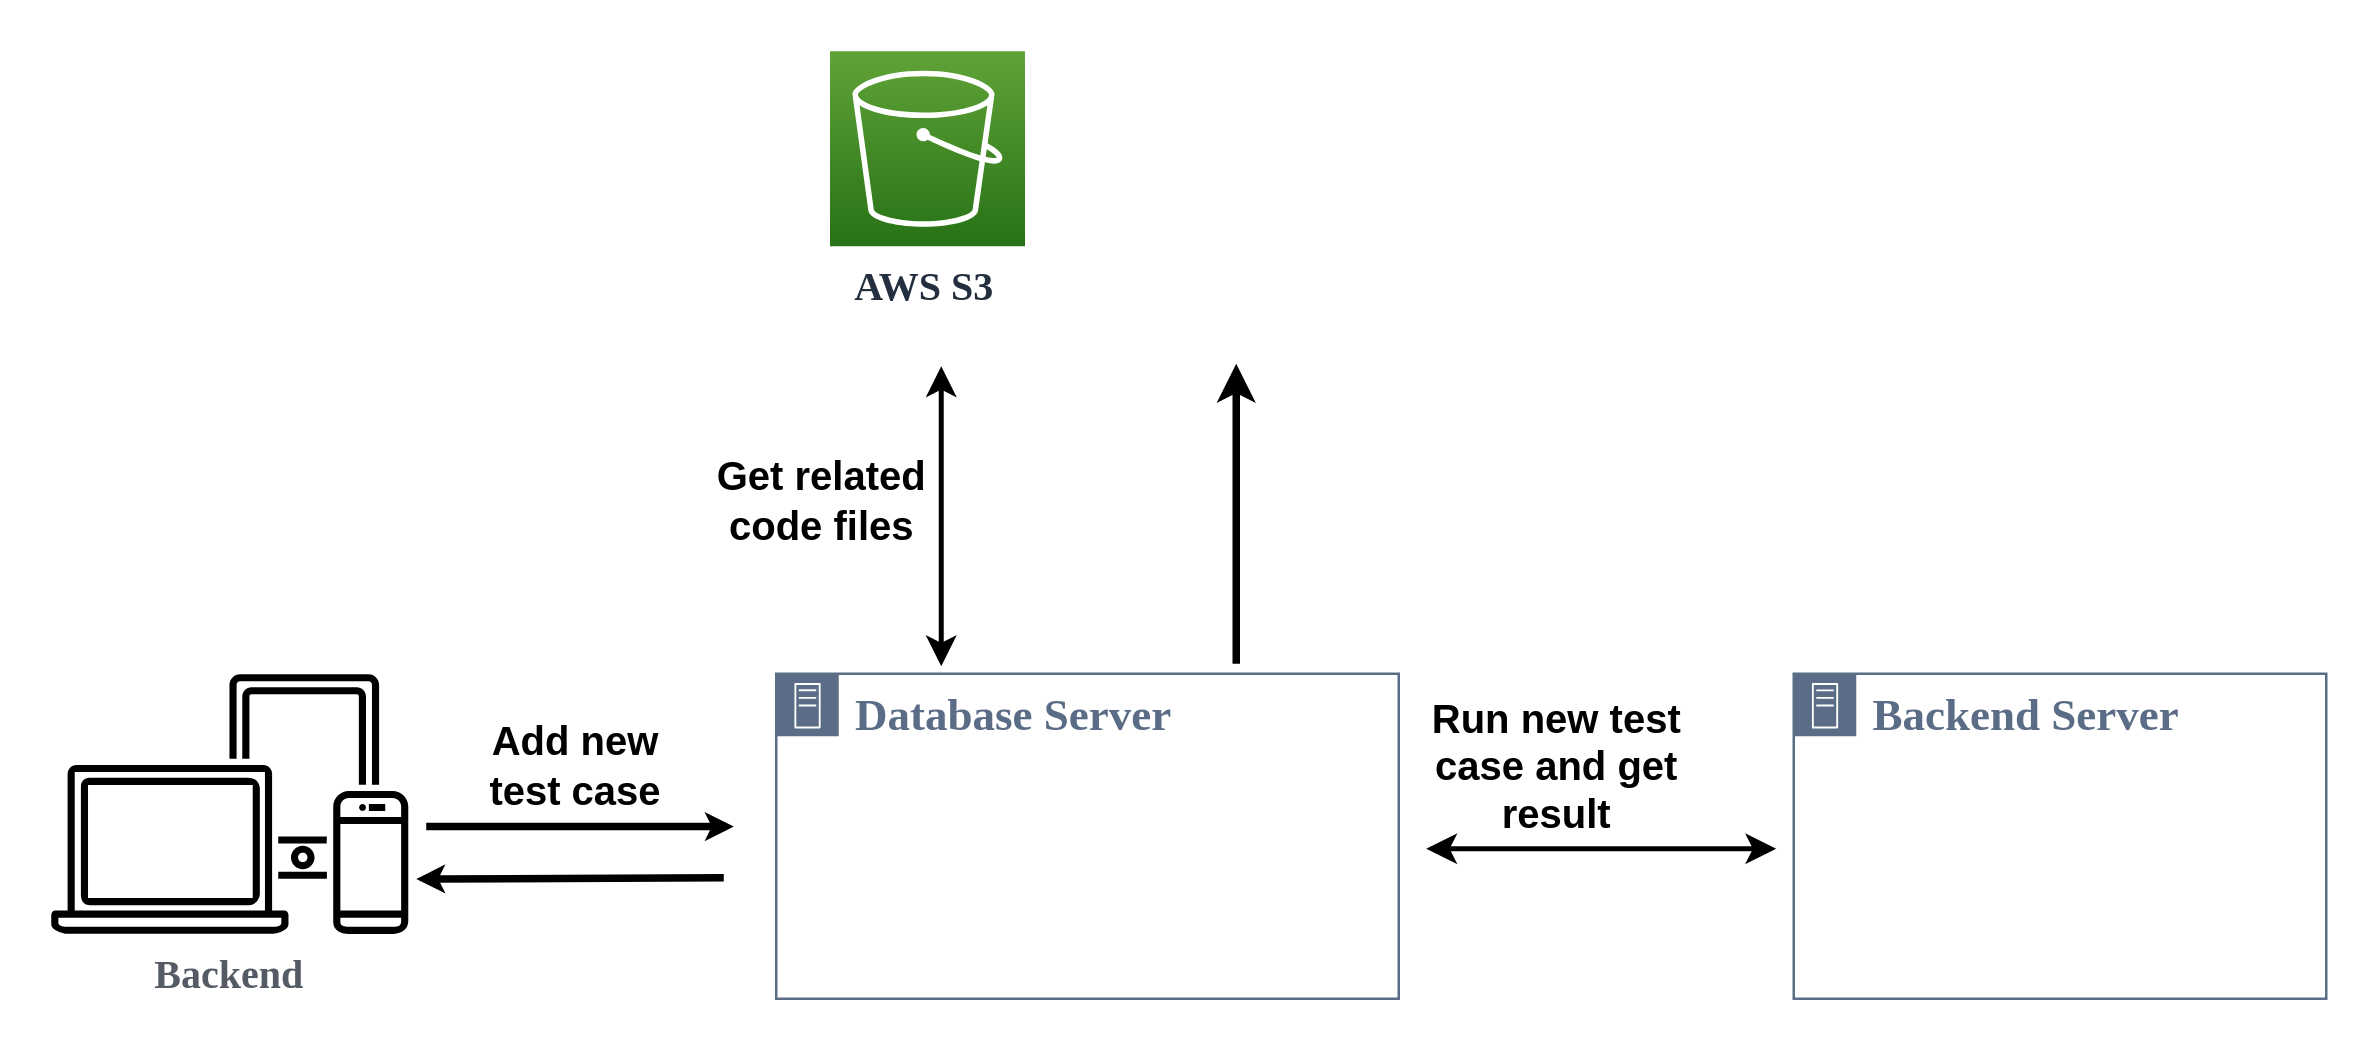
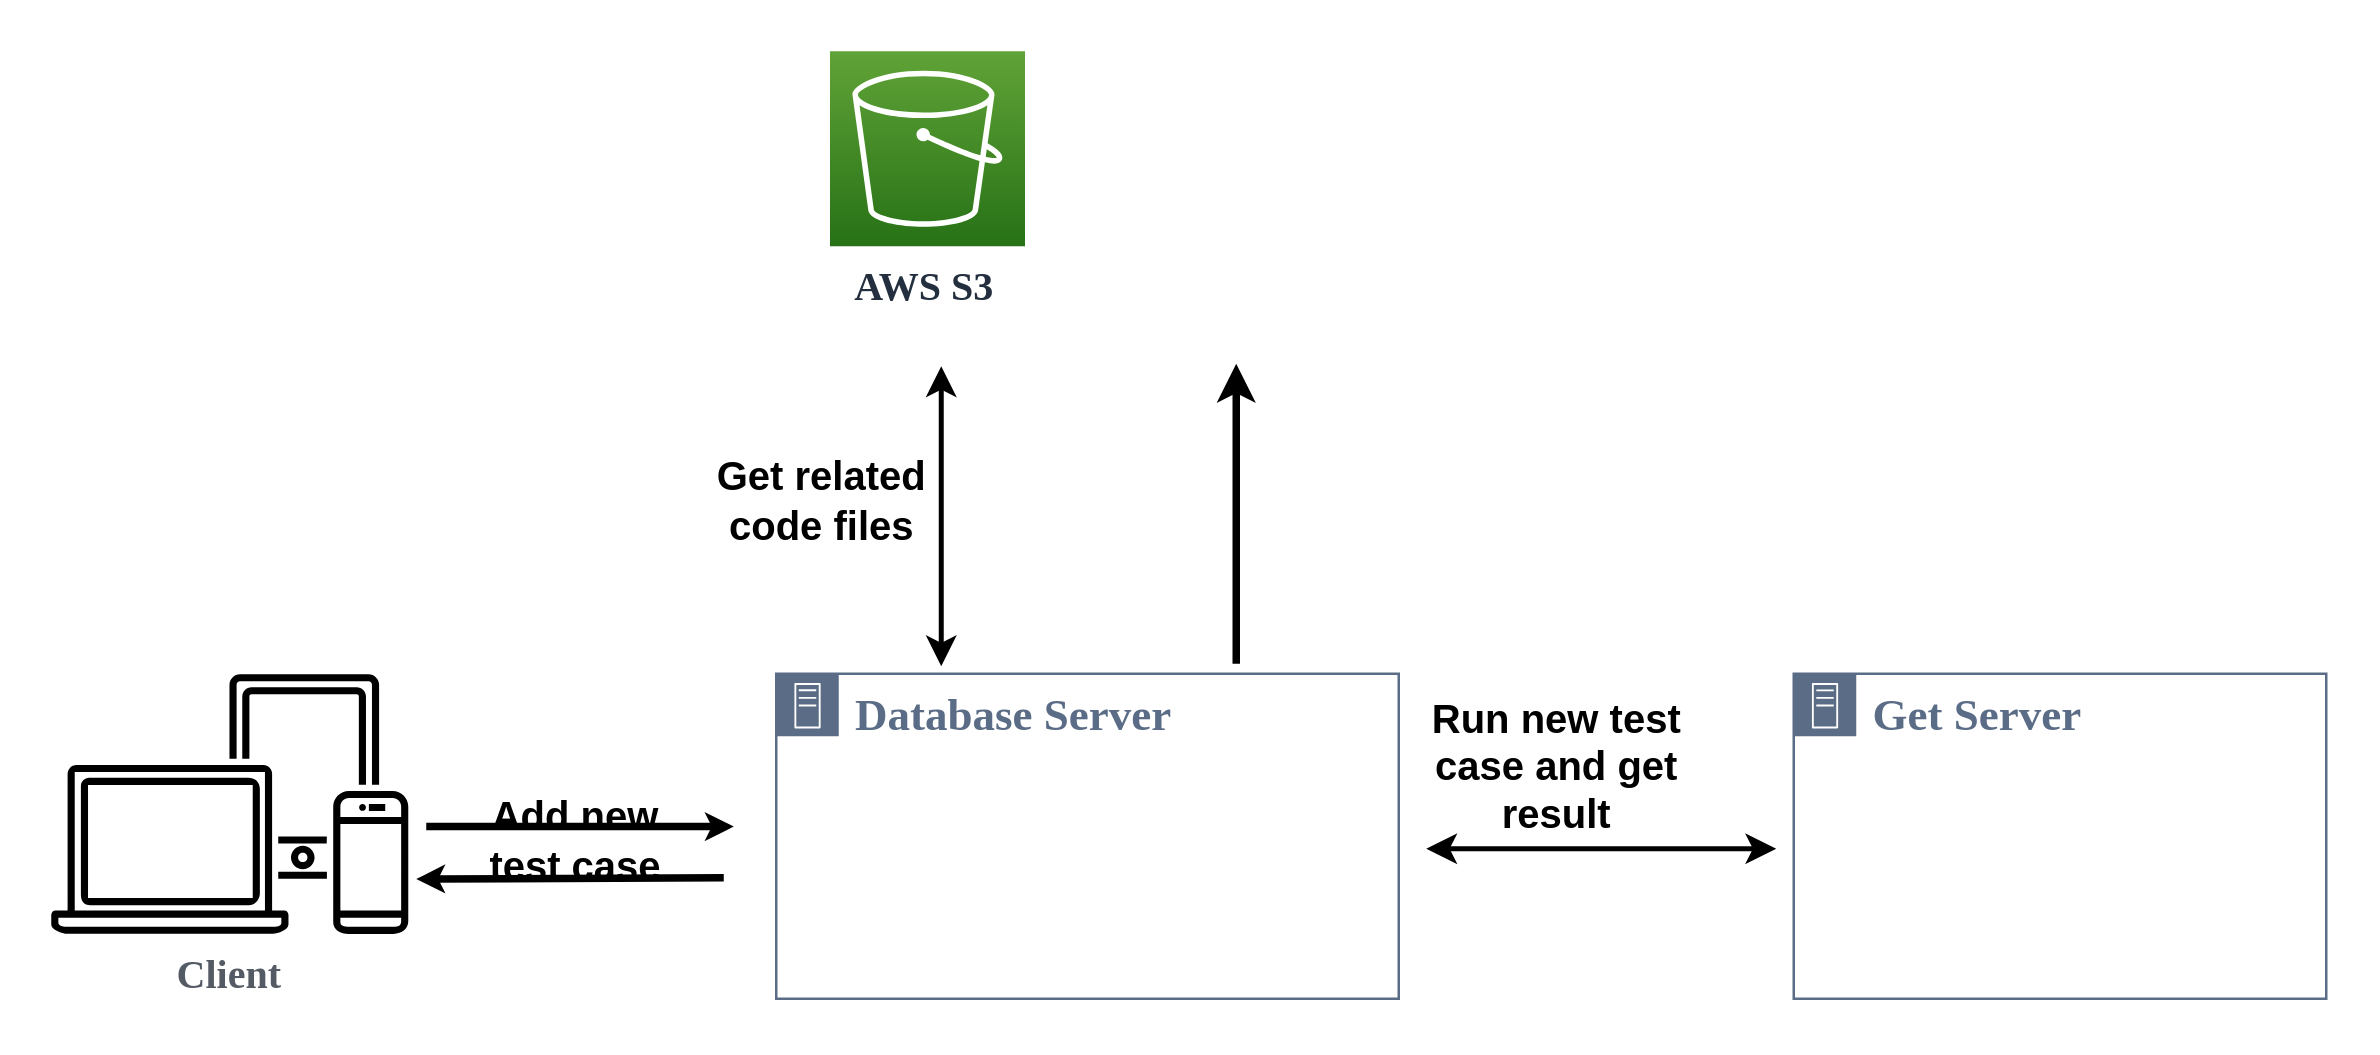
  <mxCell id="0" />
  <mxCell id="1" parent="0" />
- <mxCell id="2" value="&lt;font style=&quot;font-size: 16px&quot; face=&quot;Comic Sans MS&quot;&gt;&lt;b&gt;Backend&lt;/b&gt;&lt;/font&gt;" style="outlineConnect=0;gradientColor=none;fontColor=#545B64;strokeColor=#000000;fillColor=#000000;dashed=0;verticalLabelPosition=bottom;verticalAlign=top;align=center;html=1;fontSize=12;fontStyle=0;aspect=fixed;shape=mxgraph.aws4.illustration_devices;pointerEvents=1" vertex="1" parent="1"><mxGeometry x="20" y="269" width="142.81" height="104.25" as="geometry" /></mxCell>
- <mxCell id="3" value="&lt;font face=&quot;Comic Sans MS&quot;&gt;&lt;span style=&quot;font-size: 18px&quot;&gt;&lt;b&gt;Backend Server&lt;/b&gt;&lt;/span&gt;&lt;/font&gt;" style="points=[[0,0],[0.25,0],[0.5,0],[0.75,0],[1,0],[1,0.25],[1,0.5],[1,0.75],[1,1],[0.75,1],[0.5,1],[0.25,1],[0,1],[0,0.75],[0,0.5],[0,0.25]];outlineConnect=0;gradientColor=none;html=1;whiteSpace=wrap;fontSize=16;fontStyle=0;shape=mxgraph.aws4.group;grIcon=mxgraph.aws4.group_on_premise;strokeColor=#5A6C86;fillColor=none;verticalAlign=top;align=left;spacingLeft=30;fontColor=#5A6C86;dashed=0;" vertex="1" parent="1"><mxGeometry x="717" y="269.01" width="213" height="130" as="geometry" /></mxCell>
+ <mxCell id="2" value="&lt;font style=&quot;font-size: 16px&quot; face=&quot;Comic Sans MS&quot;&gt;&lt;b&gt;Client&lt;/b&gt;&lt;/font&gt;" style="outlineConnect=0;gradientColor=none;fontColor=#545B64;strokeColor=#000000;fillColor=#000000;dashed=0;verticalLabelPosition=bottom;verticalAlign=top;align=center;html=1;fontSize=12;fontStyle=0;aspect=fixed;shape=mxgraph.aws4.illustration_devices;pointerEvents=1" vertex="1" parent="1"><mxGeometry x="20" y="269" width="142.81" height="104.25" as="geometry" /></mxCell>
+ <mxCell id="3" value="&lt;font face=&quot;Comic Sans MS&quot;&gt;&lt;span style=&quot;font-size: 18px&quot;&gt;&lt;b&gt;Get Server&lt;/b&gt;&lt;/span&gt;&lt;/font&gt;" style="points=[[0,0],[0.25,0],[0.5,0],[0.75,0],[1,0],[1,0.25],[1,0.5],[1,0.75],[1,1],[0.75,1],[0.5,1],[0.25,1],[0,1],[0,0.75],[0,0.5],[0,0.25]];outlineConnect=0;gradientColor=none;html=1;whiteSpace=wrap;fontSize=16;fontStyle=0;shape=mxgraph.aws4.group;grIcon=mxgraph.aws4.group_on_premise;strokeColor=#5A6C86;fillColor=none;verticalAlign=top;align=left;spacingLeft=30;fontColor=#5A6C86;dashed=0;" vertex="1" parent="1"><mxGeometry x="717" y="269.01" width="213" height="130" as="geometry" /></mxCell>
  <mxCell id="4" value="" style="shape=image;verticalLabelPosition=bottom;labelBackgroundColor=#ffffff;verticalAlign=top;aspect=fixed;imageAspect=0;image=https://scontent.xx.fbcdn.net/v/t1.158-9/414552947_3537366129926156_9164756170146976906_n.png?stp=dst-png_s320x320&amp;_nc_cat=100&amp;ccb=1-7&amp;_nc_sid=510075&amp;_nc_ohc=Rm-WSkYMiGsAX_2zQhL&amp;_nc_ad=z-m&amp;_nc_cid=0&amp;_nc_ht=scontent.xx&amp;oh=03_AdQcIUsneFpowLa6Mb3akei_8pwu6LRyO5syDup75aF-GQ&amp;oe=65C3C155;" vertex="1" parent="1"><mxGeometry x="747.21" y="301.25" width="152.58" height="97.76" as="geometry" /></mxCell>
  <mxCell id="5" value="" style="endArrow=classic;html=1;rounded=0;strokeWidth=3;endSize=2;" edge="1" parent="1"><mxGeometry width="50" height="50" relative="1" as="geometry"><mxPoint x="170" y="330.12" as="sourcePoint" /><mxPoint x="293" y="330.12" as="targetPoint" /></mxGeometry></mxCell>
  <mxCell id="6" value="" style="endArrow=classic;html=1;rounded=0;exitX=0;exitY=0.75;exitDx=0;exitDy=0;strokeWidth=3;endSize=2;" edge="1" parent="1"><mxGeometry width="50" height="50" relative="1" as="geometry"><mxPoint x="289" y="350.62" as="sourcePoint" /><mxPoint x="166" y="351.12" as="targetPoint" /></mxGeometry></mxCell>
- <mxCell id="7" value="&lt;span style=&quot;font-size: 16px;&quot;&gt;&lt;b&gt;Add new test case&lt;/b&gt;&lt;/span&gt;" style="text;html=1;strokeColor=none;fillColor=none;align=center;verticalAlign=middle;whiteSpace=wrap;rounded=0;" vertex="1" parent="1"><mxGeometry x="186" y="291.36" width="88" height="30" as="geometry" /></mxCell>
+ <mxCell id="7" value="&lt;span style=&quot;font-size: 16px;&quot;&gt;&lt;b&gt;Add new test case&lt;/b&gt;&lt;/span&gt;" style="text;html=1;strokeColor=none;fillColor=none;align=center;verticalAlign=middle;whiteSpace=wrap;rounded=0;" vertex="1" parent="1"><mxGeometry x="186" y="321.36" width="88" height="30" as="geometry" /></mxCell>
  <mxCell id="8" value="&lt;font face=&quot;Comic Sans MS&quot;&gt;&lt;span style=&quot;font-size: 18px&quot;&gt;&lt;b&gt;Database Server&lt;/b&gt;&lt;/span&gt;&lt;/font&gt;" style="points=[[0,0],[0.25,0],[0.5,0],[0.75,0],[1,0],[1,0.25],[1,0.5],[1,0.75],[1,1],[0.75,1],[0.5,1],[0.25,1],[0,1],[0,0.75],[0,0.5],[0,0.25]];outlineConnect=0;gradientColor=none;html=1;whiteSpace=wrap;fontSize=16;fontStyle=0;shape=mxgraph.aws4.group;grIcon=mxgraph.aws4.group_on_premise;strokeColor=#5A6C86;fillColor=none;verticalAlign=top;align=left;spacingLeft=30;fontColor=#5A6C86;dashed=0;" vertex="1" parent="1"><mxGeometry x="310" y="269" width="249" height="130" as="geometry" /></mxCell>
  <mxCell id="9" value="" style="shape=image;verticalLabelPosition=bottom;labelBackgroundColor=#ffffff;verticalAlign=top;aspect=fixed;imageAspect=0;image=https://scontent.xx.fbcdn.net/v/t1.158-9/414552947_3537366129926156_9164756170146976906_n.png?stp=dst-png_s320x320&amp;_nc_cat=100&amp;ccb=1-7&amp;_nc_sid=510075&amp;_nc_ohc=Rm-WSkYMiGsAX_2zQhL&amp;_nc_ad=z-m&amp;_nc_cid=0&amp;_nc_ht=scontent.xx&amp;oh=03_AdQcIUsneFpowLa6Mb3akei_8pwu6LRyO5syDup75aF-GQ&amp;oe=65C3C155;" vertex="1" parent="1"><mxGeometry x="358.21" y="301.24" width="152.58" height="97.76" as="geometry" /></mxCell>
  <mxCell id="10" value="" style="endArrow=classic;html=1;rounded=0;strokeWidth=4;strokeColor=none;" edge="1" parent="1"><mxGeometry width="50" height="50" relative="1" as="geometry"><mxPoint x="290" y="275" as="sourcePoint" /><mxPoint x="290" y="175" as="targetPoint" /></mxGeometry></mxCell>
  <mxCell id="11" value="&lt;b style=&quot;font-family: &amp;quot;comic sans ms&amp;quot; ; font-size: 16px&quot;&gt;AWS S3&amp;nbsp;&lt;/b&gt;" style="points=[[0,0,0],[0.25,0,0],[0.5,0,0],[0.75,0,0],[1,0,0],[0,1,0],[0.25,1,0],[0.5,1,0],[0.75,1,0],[1,1,0],[0,0.25,0],[0,0.5,0],[0,0.75,0],[1,0.25,0],[1,0.5,0],[1,0.75,0]];outlineConnect=0;fontColor=#232F3E;gradientColor=#60A337;gradientDirection=north;fillColor=#277116;strokeColor=#ffffff;dashed=0;verticalLabelPosition=bottom;verticalAlign=top;align=center;html=1;fontSize=12;fontStyle=0;aspect=fixed;shape=mxgraph.aws4.resourceIcon;resIcon=mxgraph.aws4.s3;" vertex="1" parent="1"><mxGeometry x="331.5" y="20" width="78" height="78" as="geometry" /></mxCell>
  <mxCell id="12" value="" style="endArrow=classic;startArrow=classic;html=1;rounded=0;strokeWidth=2;" edge="1" parent="1"><mxGeometry width="50" height="50" relative="1" as="geometry"><mxPoint x="376" y="266" as="sourcePoint" /><mxPoint x="376" y="146" as="targetPoint" /></mxGeometry></mxCell>
  <mxCell id="13" value="&lt;b style=&quot;&quot;&gt;&lt;font style=&quot;font-size: 16px;&quot;&gt;Get related code files&lt;/font&gt;&lt;/b&gt;" style="text;html=1;strokeColor=none;fillColor=none;align=center;verticalAlign=middle;whiteSpace=wrap;rounded=0;" vertex="1" parent="1"><mxGeometry x="276" y="185" width="105" height="30" as="geometry" /></mxCell>
  <mxCell id="14" value="" style="endArrow=classic;startArrow=classic;html=1;rounded=0;strokeWidth=2;" edge="1" parent="1"><mxGeometry width="50" height="50" relative="1" as="geometry"><mxPoint x="570" y="339" as="sourcePoint" /><mxPoint x="710" y="339" as="targetPoint" /></mxGeometry></mxCell>
  <mxCell id="15" value="&lt;b style=&quot;&quot;&gt;&lt;font style=&quot;font-size: 16px;&quot;&gt;Run new test case and get result&lt;/font&gt;&lt;/b&gt;" style="text;html=1;strokeColor=none;fillColor=none;align=center;verticalAlign=middle;whiteSpace=wrap;rounded=0;" vertex="1" parent="1"><mxGeometry x="570" y="291.36" width="105" height="30" as="geometry" /></mxCell>
  <mxCell id="16" value="" style="endArrow=classic;html=1;rounded=0;strokeWidth=3;" edge="1" parent="1"><mxGeometry width="50" height="50" relative="1" as="geometry"><mxPoint x="494" y="265" as="sourcePoint" /><mxPoint x="494" y="145" as="targetPoint" /></mxGeometry></mxCell>
